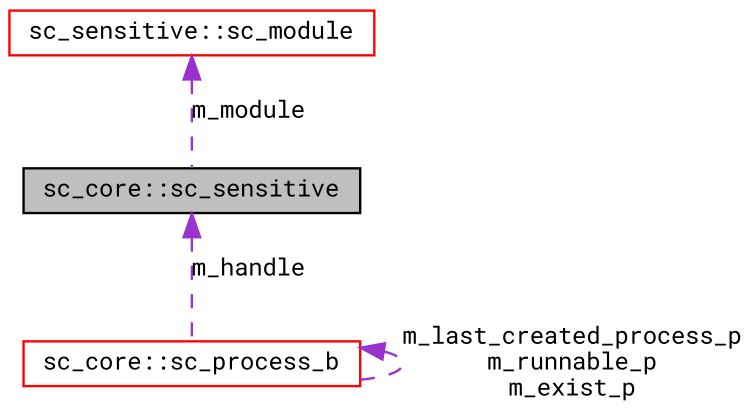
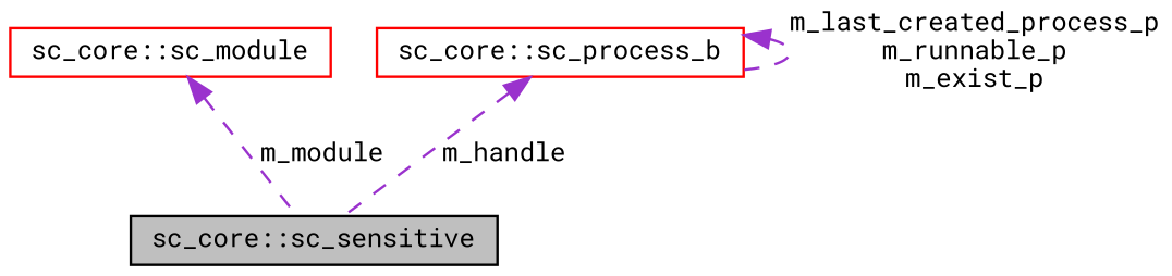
  digraph {
    fontname="Roboto Mono"
    node [color=red fillcolor=white fontname="Roboto Mono" fontsize=10 shape=record style=filled]
    edge [color=darkorchid3 dir=back fontname="Roboto Mono" fontsize=10 labelfontname=FreeSans labelfontsize=10 style=dashed]
    n1 [color=black fillcolor=grey75 fontcolor=black height=0.2 label="sc_core::sc_sensitive" width=0.4]
-   n2 [height=0.2 label="sc_sensitive::sc_module" width=0.4]
+   n2 [height=0.2 label="sc_core::sc_module" width=0.4]
    n3 [height=0.2 label="sc_core::sc_process_b" width=0.4]
    n2 -> n1 [label=m_module]
-   n1 -> n3 [label=m_handle]
+   n3 -> n1 [label=m_handle]
    n3 -> n3 [label="m_last_created_process_p\nm_runnable_p\nm_exist_p"]
  }
